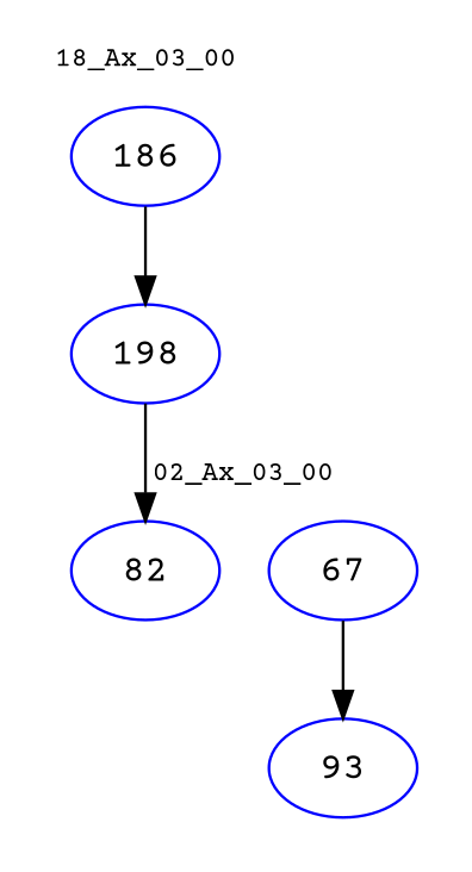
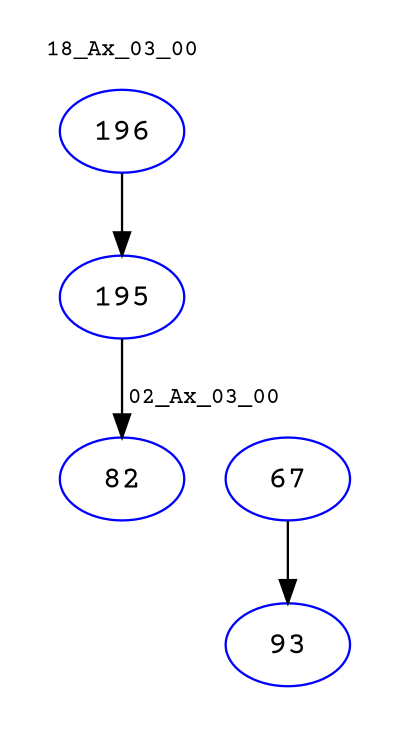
  digraph {
    fontname="Courier Prime"
    node [color=blue fontname="Courier Prime"]
    edge [color=black fontname="Courier Prime"]
-   n1 [label=186]
-   n2 [label=198]
+   n1 [label=196]
+   n2 [label=195]
    n3 [label=67]
    n4 [label=82]
    n5 [label=93]
    subgraph cluster_1 {
      color=white
      fontsize=10
      label="18_Ax_03_00"
      n1
      n2
    }
    subgraph cluster_2 {
      color=white
      fontsize=10
      label="02_Ax_03_00"
      n3
      n4
      n5
    }
    n1 -> n2
    n2 -> n4
    n3 -> n5
  }
